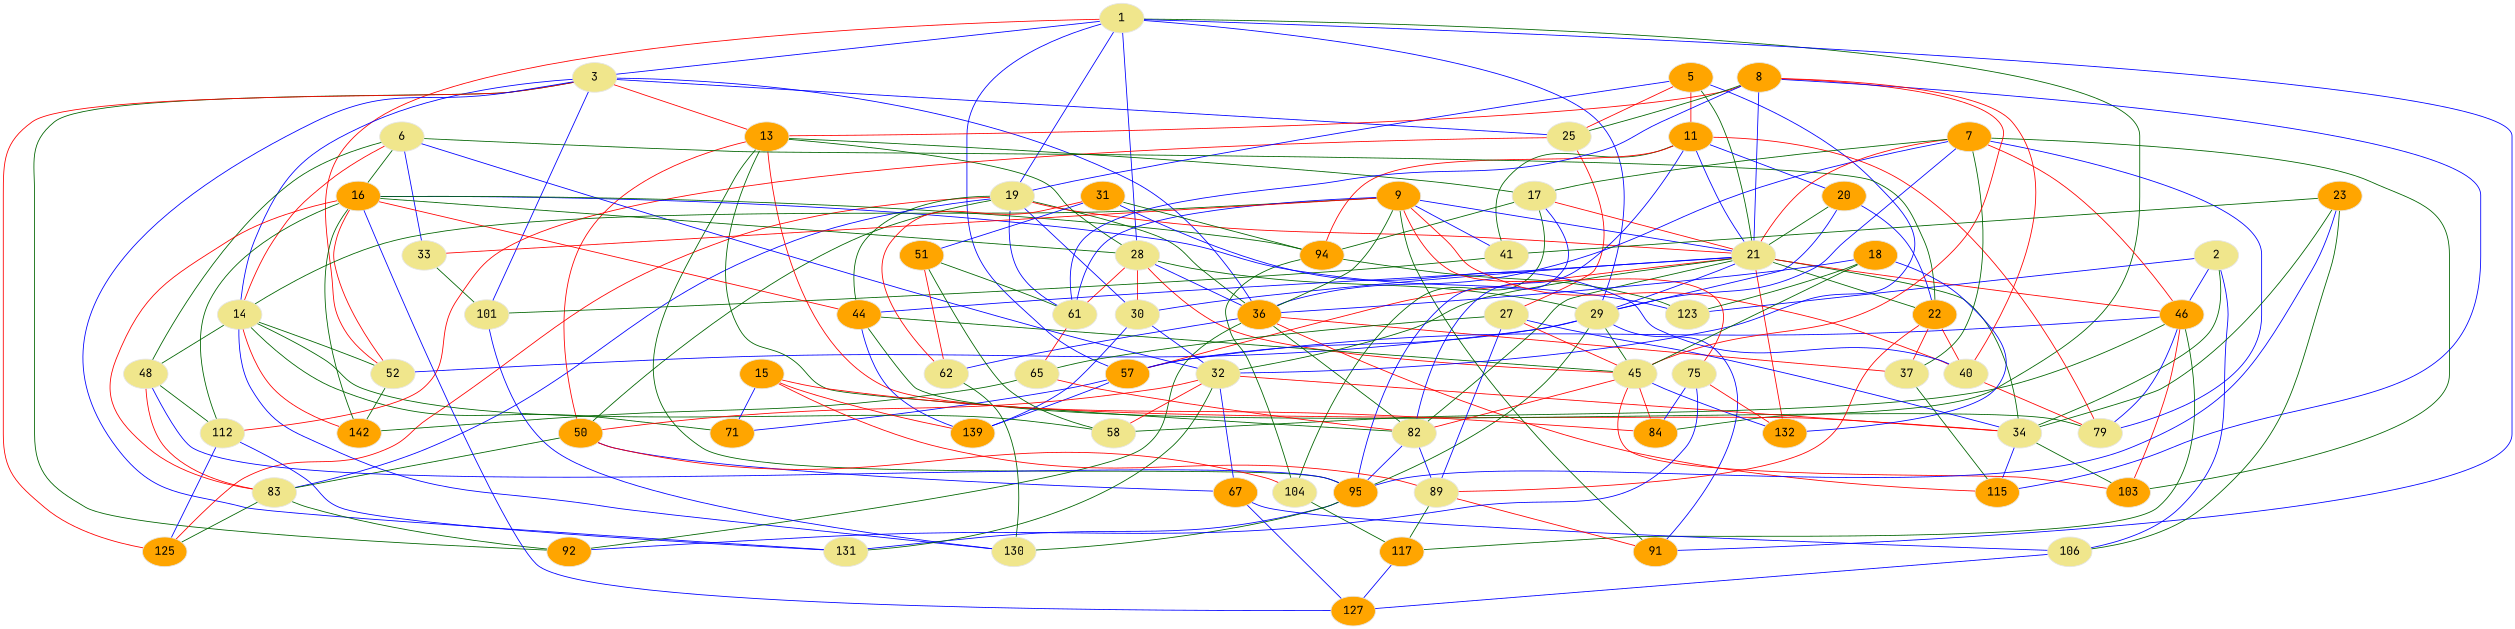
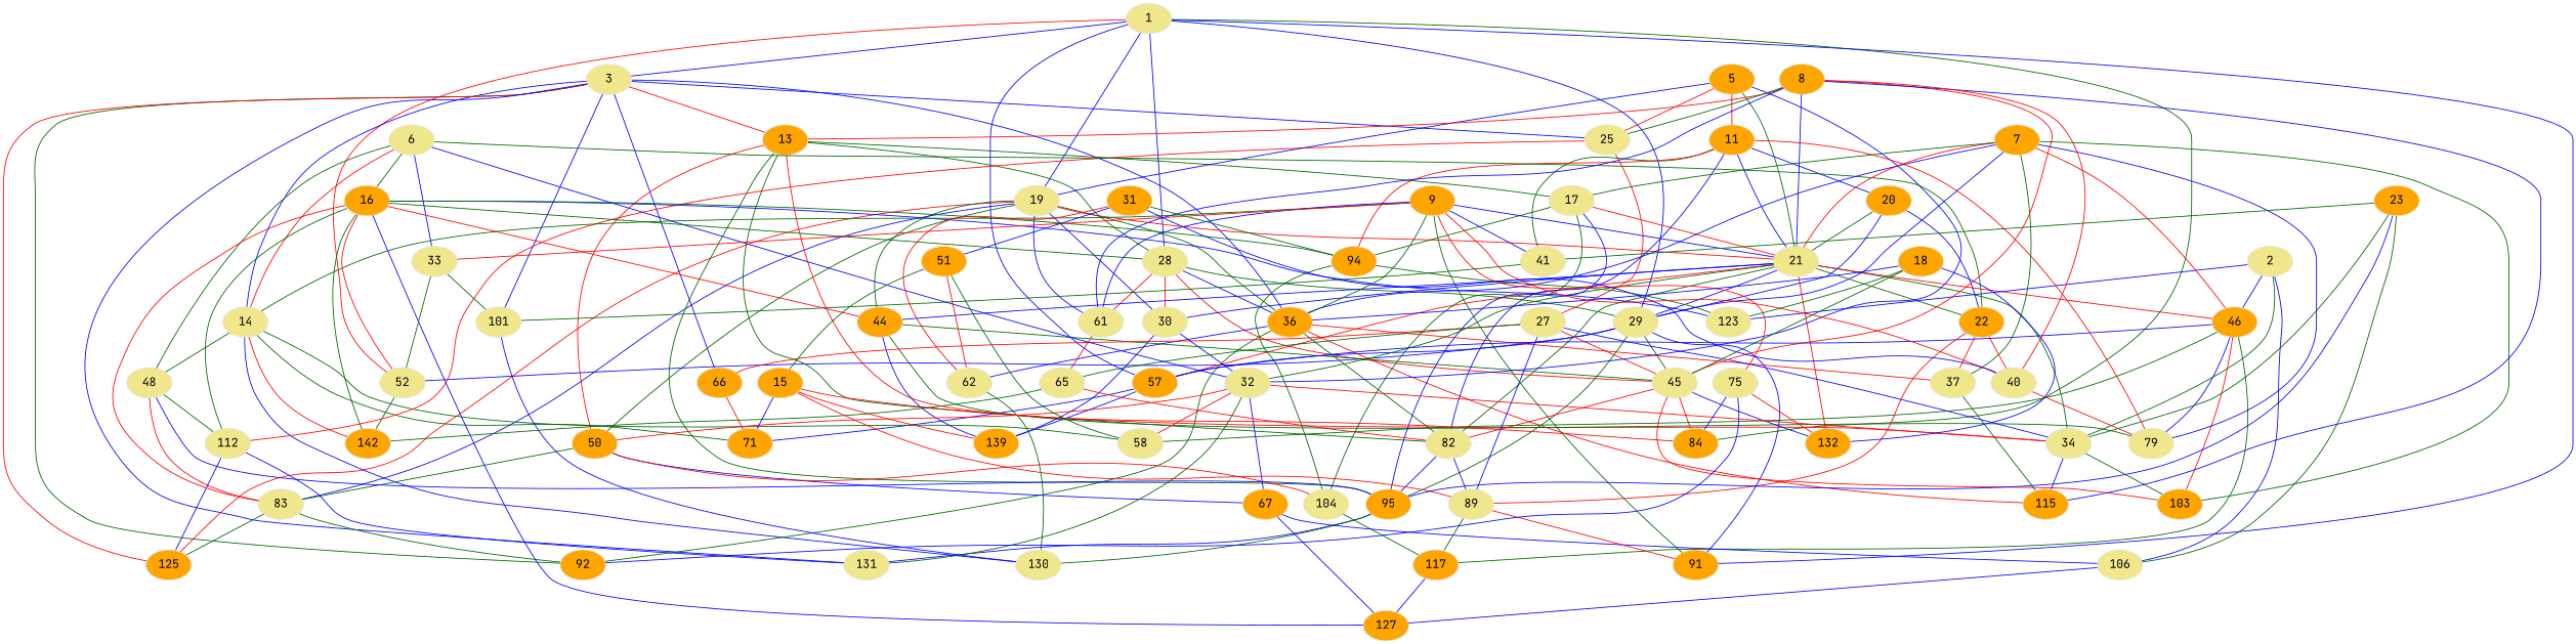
  graph {
    fontname="JetBrains Mono"
    node [color=gray90 fillcolor=khaki fontname="JetBrains Mono" style=filled]
    edge [color=blue fontname="JetBrains Mono"]
    1 [super="+4"]
    3 [super="+134+88+10"]
    19 [super="+81+141"]
    28 [super="+133+114"]
    29 [super="+39"]
    52 [super="+107"]
    57 [fillcolor=orange super="+146"]
    84 [fillcolor=orange]
    91 [fillcolor=orange]
    13 [fillcolor=orange super="+90"]
    14 [super="+140+96"]
    25 [super="+53"]
    36 [fillcolor=orange super="+116+49+55+42"]
+   66 [fillcolor=orange]
    92 [fillcolor=orange]
    101
    125 [fillcolor=orange]
    131
    21 [super="+24+97"]
    61 [super="+70"]
    50 [fillcolor=orange super="+93"]
    44 [fillcolor=orange super="+87"]
    83 [super="+144"]
    30 [super="+86"]
    45 [super="+74+105"]
    95 [fillcolor=orange super="+124+136"]
    142 [fillcolor=orange]
    71 [fillcolor=orange]
    139 [fillcolor=orange]
    34 [super="+38+109"]
    103 [fillcolor=orange]
    115 [fillcolor=orange]
    2
    46 [fillcolor=orange super="+129+69"]
    106
    123
    79 [super="+126"]
    58
    117 [fillcolor=orange]
    127 [fillcolor=orange]
    17 [super="+78"]
    82 [super="+119"]
    48 [super="+143"]
    130
    112 [super="+135"]
    27 [super="+111"]
    37
    62
    5 [fillcolor=orange super="+64"]
    11 [fillcolor=orange super="+35"]
    32 [super="+59"]
    41
    20 [fillcolor=orange]
    94 [fillcolor=orange super="+110"]
    22 [fillcolor=orange super="+102"]
    132 [fillcolor=orange]
    67 [fillcolor=orange]
    6 [super="+60"]
    16 [fillcolor=orange super="+99+56"]
    33
    40 [super="+73"]
    89 [super="+121"]
    7 [fillcolor=orange super="+80+54"]
    104
    8 [fillcolor=orange super="+122+12"]
    65
    9 [fillcolor=orange super="+26+43"]
    75
    15 [fillcolor=orange]
    18 [fillcolor=orange]
    23 [fillcolor=orange]
    31 [fillcolor=orange]
    51 [fillcolor=orange]
    1 -- 3
    1 -- 19
    1 -- 28
    1 -- 29
    1 -- 52 [color=red]
    1 -- 57
    1 -- 84 [color=darkgreen]
    1 -- 91
    3 -- 13 [color=red]
    3 -- 14
    3 -- 25
    3 -- 36
+   3 -- 66 [weight=2]
    3 -- 92 [color=darkgreen]
    3 -- 101
    3 -- 125 [color=red]
    3 -- 131
    19 -- 36 [color=darkgreen]
    19 -- 125 [color=red]
    19 -- 21 [color=red]
    19 -- 61
    19 -- 50 [color=darkgreen]
    19 -- 44 [color=darkgreen]
    19 -- 83
    19 -- 30
    28 -- 29 [color=darkgreen]
    28 -- 36
    28 -- 61 [color=red]
    28 -- 30 [color=red]
    28 -- 45 [color=red]
    29 -- 52
    29 -- 57
    29 -- 91
    29 -- 45 [color=darkgreen]
    29 -- 95 [color=darkgreen]
    52 -- 142 [color=darkgreen]
    57 -- 71
    57 -- 139
    13 -- 28 [color=darkgreen]
    13 -- 50 [color=red]
    13 -- 95 [color=darkgreen]
    13 -- 34 [color=red]
    13 -- 17 [color=darkgreen]
    13 -- 82 [color=darkgreen]
    14 -- 142 [color=red]
    14 -- 71 [color=darkgreen]
    14 -- 58 [color=darkgreen]
    14 -- 48 [color=darkgreen]
    14 -- 130
    25 -- 112 [color=red]
    25 -- 27 [color=red]
    36 -- 92 [color=darkgreen]
    36 -- 115 [color=red]
    36 -- 82 [color=darkgreen]
    36 -- 37 [color=red]
    36 -- 62
+   66 -- 71 [color=red]
    101 -- 130
    21 -- 29
    21 -- 57 [color=red]
    21 -- 44
    21 -- 30
    21 -- 34 [color=darkgreen]
    21 -- 46 [color=red]
    21 -- 82 [color=darkgreen]
    21 -- 32 [color=darkgreen]
    21 -- 22 [color=darkgreen]
    21 -- 132 [color=red]
    61 -- 65 [color=red]
    50 -- 83 [color=darkgreen]
    50 -- 67
    50 -- 104 [color=red]
    44 -- 45 [color=darkgreen]
    44 -- 139
    44 -- 79 [color=darkgreen]
    83 -- 92 [color=darkgreen]
    83 -- 125 [color=darkgreen]
    30 -- 139
    30 -- 32 [weight=2]
    45 -- 84 [color=red]
    45 -- 103 [color=red]
    45 -- 82 [color=red]
    45 -- 132
    95 -- 131
    95 -- 130 [color=darkgreen]
    34 -- 103 [color=darkgreen]
    34 -- 115
    2 -- 34 [color=darkgreen]
    2 -- 46
    2 -- 106
    2 -- 123
    46 -- 57
    46 -- 103 [color=red]
    46 -- 79
    46 -- 58 [color=darkgreen]
    46 -- 117 [color=darkgreen]
    106 -- 127
    117 -- 127
    17 -- 21 [color=red]
    17 -- 95
    17 -- 94 [color=darkgreen]
    17 -- 104 [color=darkgreen]
    82 -- 95
    82 -- 89
    48 -- 83 [color=red]
    48 -- 95
    48 -- 112 [color=darkgreen]
    112 -- 125
    112 -- 131
+   27 -- 66 [color=red]
    27 -- 45 [color=red]
    27 -- 34
    27 -- 89
    27 -- 65 [color=darkgreen]
    37 -- 115 [color=darkgreen]
    62 -- 130 [color=darkgreen]
    5 -- 19
    5 -- 25 [color=red]
    5 -- 21 [color=darkgreen]
    5 -- 11 [color=red weight=2]
    5 -- 32
    11 -- 21
    11 -- 79 [color=red]
    11 -- 82
    11 -- 41 [color=darkgreen]
    11 -- 20
    11 -- 94 [color=red]
    32 -- 131 [color=darkgreen]
    32 -- 50 [color=red]
    32 -- 34 [color=red]
    32 -- 58 [color=red]
    32 -- 67
    41 -- 101 [color=darkgreen]
    20 -- 29
    20 -- 21 [color=darkgreen]
    20 -- 22
    94 -- 123 [color=darkgreen]
    94 -- 104 [color=darkgreen]
    22 -- 37 [color=red]
    22 -- 40 [color=red]
    22 -- 89 [color=red]
    67 -- 106
    67 -- 127
    6 -- 14 [color=red]
    6 -- 48 [color=darkgreen]
    6 -- 32
    6 -- 22 [color=darkgreen]
    6 -- 16 [color=darkgreen]
    6 -- 33
    16 -- 28 [color=darkgreen]
    16 -- 52 [color=red]
    16 -- 44 [color=red]
    16 -- 83 [color=red]
    16 -- 142 [color=darkgreen]
    16 -- 123
    16 -- 127
    16 -- 112 [color=darkgreen]
    16 -- 94 [color=darkgreen]
-   14 -- 52 [color=darkgreen]
+   33 -- 52 [color=darkgreen]
    33 -- 101 [color=darkgreen]
    40 -- 79 [color=red weight=2]
    89 -- 91 [color=red]
    89 -- 117 [color=darkgreen]
    7 -- 29
    7 -- 36
    7 -- 21 [color=red]
    7 -- 103 [color=darkgreen]
    7 -- 46 [color=red]
    7 -- 79
    7 -- 17 [color=darkgreen]
    7 -- 37 [color=darkgreen]
    104 -- 117 [color=darkgreen]
    8 -- 13 [color=red]
    8 -- 25 [color=darkgreen weight=2]
    8 -- 21
    8 -- 61
    8 -- 45 [color=red]
    8 -- 115
    8 -- 40 [color=red]
    65 -- 142 [color=darkgreen]
    65 -- 82 [color=red]
    9 -- 91 [color=darkgreen]
    9 -- 14 [color=darkgreen]
    9 -- 36 [color=darkgreen]
    9 -- 21
    9 -- 61
    9 -- 41
    9 -- 33 [color=red]
    9 -- 40 [color=red]
    9 -- 75 [color=red]
    75 -- 84
    75 -- 92
    75 -- 132 [color=red]
    15 -- 84 [color=red]
    15 -- 71
    15 -- 139 [color=red]
    15 -- 89 [color=red]
    18 -- 36
    18 -- 45 [color=darkgreen]
    18 -- 123 [color=darkgreen]
    18 -- 132
    23 -- 95
    23 -- 34 [color=darkgreen]
    23 -- 106 [color=darkgreen]
    23 -- 41 [color=darkgreen]
    31 -- 62 [color=red]
    31 -- 94 [color=darkgreen]
    31 -- 40
    31 -- 51
-   51 -- 61 [color=darkgreen]
+   51 -- 15 [color=darkgreen]
    51 -- 58 [color=darkgreen]
    51 -- 62 [color=red]
  }
